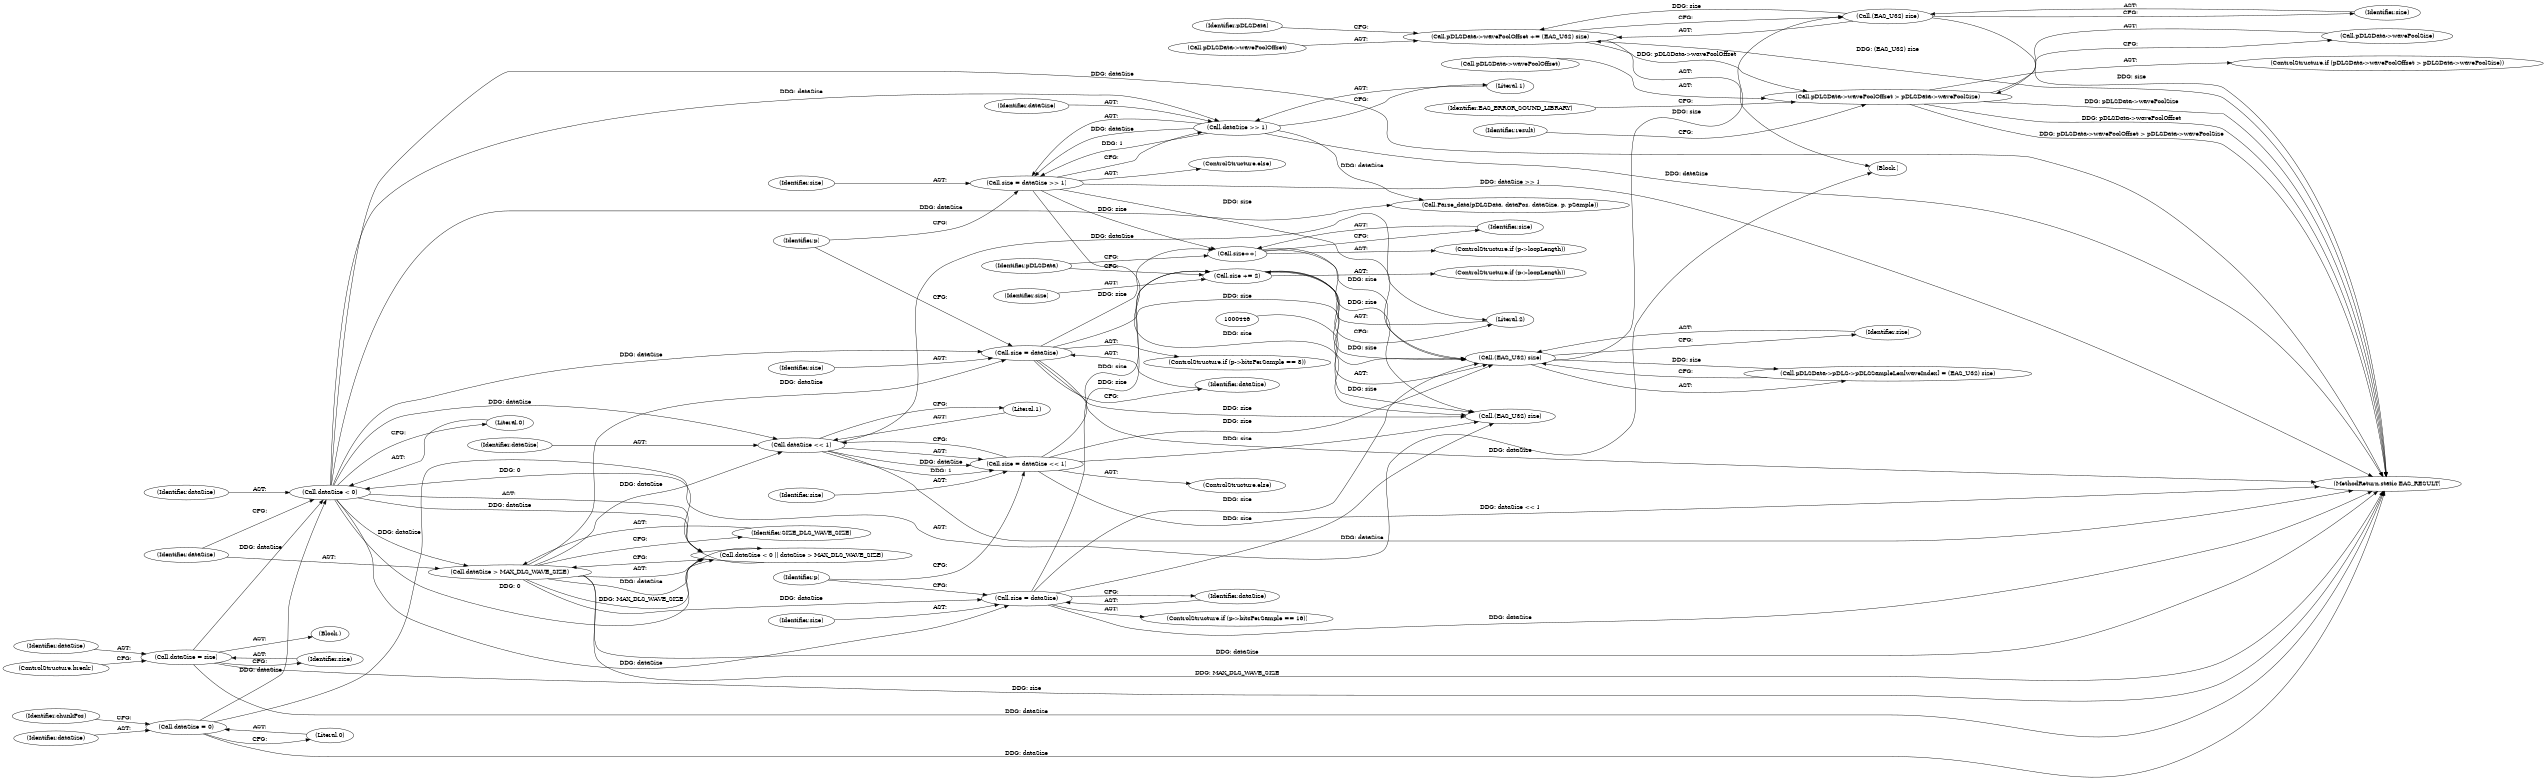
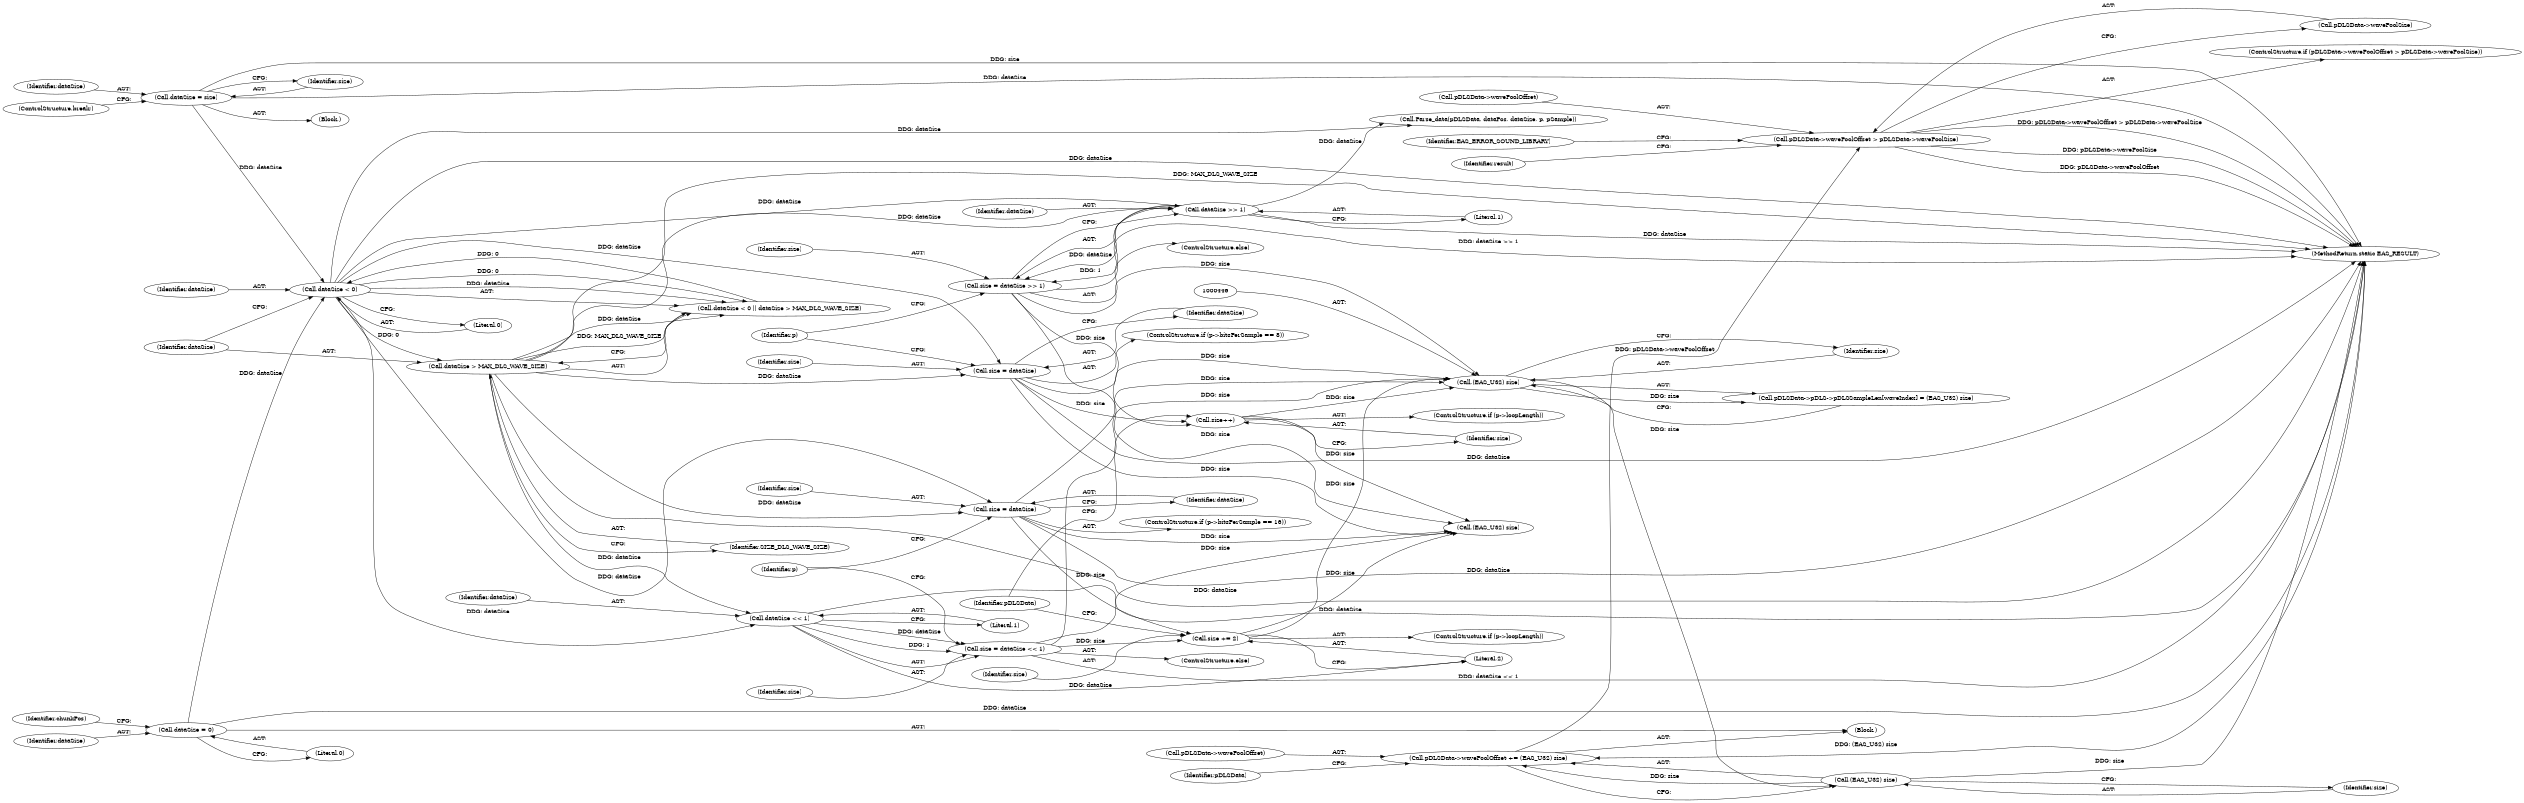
  digraph {
    rankdir=LR
    n1 [label="(Call,pDLSData->wavePoolOffset += (EAS_U32) size)"]
    n2 [label="(Call,(EAS_U32) size)"]
    n3 [label="(Call,pDLSData->wavePoolOffset > pDLSData->wavePoolSize)"]
    n4 [label="(Block,)"]
    n5 [label="(MethodReturn,static EAS_RESULT)"]
    n6 [label="(Identifier,size)"]
    n7 [label="(Call,pDLSData->wavePoolSize)"]
    n8 [label="(ControlStructure,if (pDLSData->wavePoolOffset > pDLSData->wavePoolSize))"]
    n9 [label="(Call,(EAS_U32) size)"]
    n10 [label="(Identifier,size)"]
    n11 [label="(Call,pDLSData->pDLS->pDLSSampleLen[waveIndex] = (EAS_U32) size)"]
    n12 [label="(Call,size = dataSize >> 1)"]
    n13 [label="(Call,dataSize >> 1)"]
    n14 [label="(Call,size++)"]
    n15 [label="(ControlStructure,else)"]
    n16 [label="(Call,(EAS_U32) size)"]
    n17 [label="(Literal,1)"]
    n18 [label="(Call,Parse_data(pDLSData, dataPos, dataSize, p, pSample))"]
    n19 [label="(ControlStructure,if (p->loopLength))"]
    n20 [label="(Identifier,size)"]
    n21 [label="(Call,dataSize < 0)"]
    n22 [label="(Call,dataSize > MAX_DLS_WAVE_SIZE)"]
    n23 [label="(Call,size = dataSize)"]
    n24 [label="(Call,dataSize << 1)"]
    n25 [label="(Call,size = dataSize)"]
    n26 [label="(Call,dataSize < 0 || dataSize > MAX_DLS_WAVE_SIZE)"]
    n27 [label="(Literal,0)"]
    n28 [label="(Identifier,SIZE_DLS_WAVE_SIZE)"]
    n29 [label="(Call,size += 2)"]
    n30 [label="(Identifier,dataSize)"]
    n31 [label="(ControlStructure,if (p->bitsPerSample == 16))"]
    n32 [label="(Literal,2)"]
    n33 [label="(Call,size = dataSize << 1)"]
    n34 [label="(Literal,1)"]
    n35 [label="(ControlStructure,if (p->bitsPerSample == 8))"]
    n36 [label="(Identifier,dataSize)"]
    n37 [label="(Call,dataSize = size)"]
    n38 [label="(Identifier,size)"]
    n39 [label="(Block,)"]
    n40 [label="(Call,dataSize = 0)"]
    n41 [label="(Literal,0)"]
    n42 [label="(ControlStructure,if (p->loopLength))"]
    n43 [label="(ControlStructure,else)"]
    n44 [label="(Identifier,dataSize)"]
    n45 [label="(Call,pDLSData->wavePoolOffset)"]
    n46 [label="(Identifier,chunkPos)"]
    n47 [label="(Identifier,dataSize)"]
    n48 [label="(ControlStructure,break;)"]
    n49 [label="(Identifier,size)"]
    n50 [label="(Identifier,dataSize)"]
    n51 [label="(Identifier,dataSize)"]
    n52 [label="(Identifier,pDLSData)"]
    n53 [label="(Identifier,EAS_ERROR_SOUND_LIBRARY)"]
    n54 [label="(Identifier,result)"]
    n55 [label="(Identifier,pDLSData)"]
    n56 [label="(Identifier,size)"]
    n57 [label="(Call,pDLSData->wavePoolOffset)"]
    n58 [label="(Identifier,size)"]
    n59 [label="(Identifier,dataSize)"]
    n60 [label="(Identifier,p)"]
    n61 [label="(Identifier,size)"]
    n62 [label="(Identifier,dataSize)"]
    n63 [label="(Identifier,size)"]
    n64 [label="(Identifier,p)"]
    1000446
    n1 -> n2 [label="CFG: "]
    n1 -> n3 [label="DDG: pDLSData->wavePoolOffset"]
    n1 -> n4 [label="AST: "]
    n2 -> n1 [label="AST: "]
    n2 -> n1 [label="DDG: size"]
    n2 -> n5 [label="DDG: size"]
    n2 -> n6 [label="CFG: "]
    n3 -> n5 [label="DDG: pDLSData->wavePoolSize"]
    n3 -> n5 [label="DDG: pDLSData->wavePoolOffset"]
    n3 -> n5 [label="DDG: pDLSData->wavePoolOffset > pDLSData->wavePoolSize"]
    n3 -> n7 [label="CFG: "]
    n3 -> n8 [label="AST: "]
    n5 -> n1 [label="DDG: (EAS_U32) size"]
    n6 -> n2 [label="AST: "]
    n7 -> n3 [label="AST: "]
    n9 -> n2 [label="DDG: size"]
    n9 -> n10 [label="CFG: "]
    n9 -> n11 [label="AST: "]
    n9 -> n11 [label="DDG: size"]
    n10 -> n9 [label="AST: "]
    n11 -> n9 [label="CFG: "]
    n12 -> n5 [label="DDG: dataSize >> 1"]
    n12 -> n9 [label="DDG: size"]
    n12 -> n13 [label="CFG: "]
    n12 -> n14 [label="DDG: size"]
    n12 -> n15 [label="AST: "]
    n12 -> n16 [label="DDG: size"]
    n13 -> n5 [label="DDG: dataSize"]
    n13 -> n12 [label="AST: "]
    n13 -> n12 [label="DDG: dataSize"]
    n13 -> n12 [label="DDG: 1"]
    n13 -> n17 [label="CFG: "]
    n13 -> n18 [label="DDG: dataSize"]
    n14 -> n9 [label="DDG: size"]
    n14 -> n16 [label="DDG: size"]
    n14 -> n19 [label="AST: "]
    n14 -> n20 [label="CFG: "]
    n17 -> n13 [label="AST: "]
    n20 -> n14 [label="AST: "]
    n21 -> n5 [label="DDG: dataSize"]
    n21 -> n13 [label="DDG: dataSize"]
    n21 -> n18 [label="DDG: dataSize"]
-   n21 -> n22 [label="DDG: dataSize"]
+   n21 -> n22 [label="DDG: 0"]
    n21 -> n23 [label="DDG: dataSize"]
    n21 -> n24 [label="DDG: dataSize"]
    n21 -> n25 [label="DDG: dataSize"]
    n21 -> n26 [label="AST: "]
    n21 -> n26 [label="DDG: dataSize"]
    n21 -> n26 [label="DDG: 0"]
    n21 -> n27 [label="CFG: "]
    n22 -> n5 [label="DDG: MAX_DLS_WAVE_SIZE"]
    n22 -> n5 [label="DDG: dataSize"]
+   n22 -> n13 [label="DDG: dataSize"]
    n22 -> n23 [label="DDG: dataSize"]
    n22 -> n24 [label="DDG: dataSize"]
    n22 -> n25 [label="DDG: dataSize"]
    n22 -> n26 [label="AST: "]
    n22 -> n26 [label="DDG: dataSize"]
    n22 -> n26 [label="DDG: MAX_DLS_WAVE_SIZE"]
    n22 -> n28 [label="CFG: "]
    n23 -> n5 [label="DDG: dataSize"]
    n23 -> n9 [label="DDG: size"]
    n23 -> n16 [label="DDG: size"]
    n23 -> n29 [label="DDG: size"]
    n23 -> n30 [label="CFG: "]
    n23 -> n31 [label="AST: "]
    n24 -> n5 [label="DDG: dataSize"]
    n24 -> n32 [label="DDG: dataSize"]
    n24 -> n33 [label="AST: "]
    n24 -> n33 [label="DDG: dataSize"]
    n24 -> n33 [label="DDG: 1"]
    n24 -> n34 [label="CFG: "]
    n25 -> n5 [label="DDG: dataSize"]
    n25 -> n9 [label="DDG: size"]
    n25 -> n14 [label="DDG: size"]
    n25 -> n16 [label="DDG: size"]
    n25 -> n35 [label="AST: "]
    n25 -> n36 [label="CFG: "]
    n26 -> n21 [label="DDG: 0"]
    n26 -> n22 [label="CFG: "]
    n27 -> n21 [label="AST: "]
    n28 -> n22 [label="AST: "]
    n29 -> n9 [label="DDG: size"]
    n29 -> n16 [label="DDG: size"]
    n29 -> n32 [label="CFG: "]
    n29 -> n42 [label="AST: "]
    n30 -> n23 [label="AST: "]
    n32 -> n29 [label="AST: "]
    n33 -> n5 [label="DDG: dataSize << 1"]
    n33 -> n9 [label="DDG: size"]
    n33 -> n16 [label="DDG: size"]
-   n33 -> n24 [label="CFG: "]
    n33 -> n29 [label="DDG: size"]
    n33 -> n43 [label="AST: "]
    n34 -> n24 [label="AST: "]
    n36 -> n25 [label="AST: "]
    n37 -> n5 [label="DDG: size"]
    n37 -> n5 [label="DDG: dataSize"]
    n37 -> n21 [label="DDG: dataSize"]
    n37 -> n38 [label="CFG: "]
    n37 -> n39 [label="AST: "]
    n38 -> n37 [label="AST: "]
    n40 -> n4 [label="AST: "]
    n40 -> n5 [label="DDG: dataSize"]
    n40 -> n21 [label="DDG: dataSize"]
    n40 -> n41 [label="CFG: "]
    n41 -> n40 [label="AST: "]
    n44 -> n37 [label="AST: "]
    n45 -> n1 [label="AST: "]
    n46 -> n40 [label="CFG: "]
    n47 -> n40 [label="AST: "]
    n48 -> n37 [label="CFG: "]
    n49 -> n25 [label="AST: "]
    n50 -> n21 [label="AST: "]
    n51 -> n21 [label="CFG: "]
    n51 -> n22 [label="AST: "]
    n52 -> n14 [label="CFG: "]
    n52 -> n29 [label="CFG: "]
    n53 -> n3 [label="CFG: "]
    n54 -> n3 [label="CFG: "]
    n55 -> n1 [label="CFG: "]
    n56 -> n33 [label="AST: "]
    n57 -> n3 [label="AST: "]
    n58 -> n12 [label="AST: "]
    n59 -> n13 [label="AST: "]
    n60 -> n12 [label="CFG: "]
    n60 -> n25 [label="CFG: "]
    n61 -> n29 [label="AST: "]
    n62 -> n24 [label="AST: "]
    n63 -> n23 [label="AST: "]
    n64 -> n23 [label="CFG: "]
    n64 -> n33 [label="CFG: "]
    1000446 -> n9 [label="AST: "]
  }
